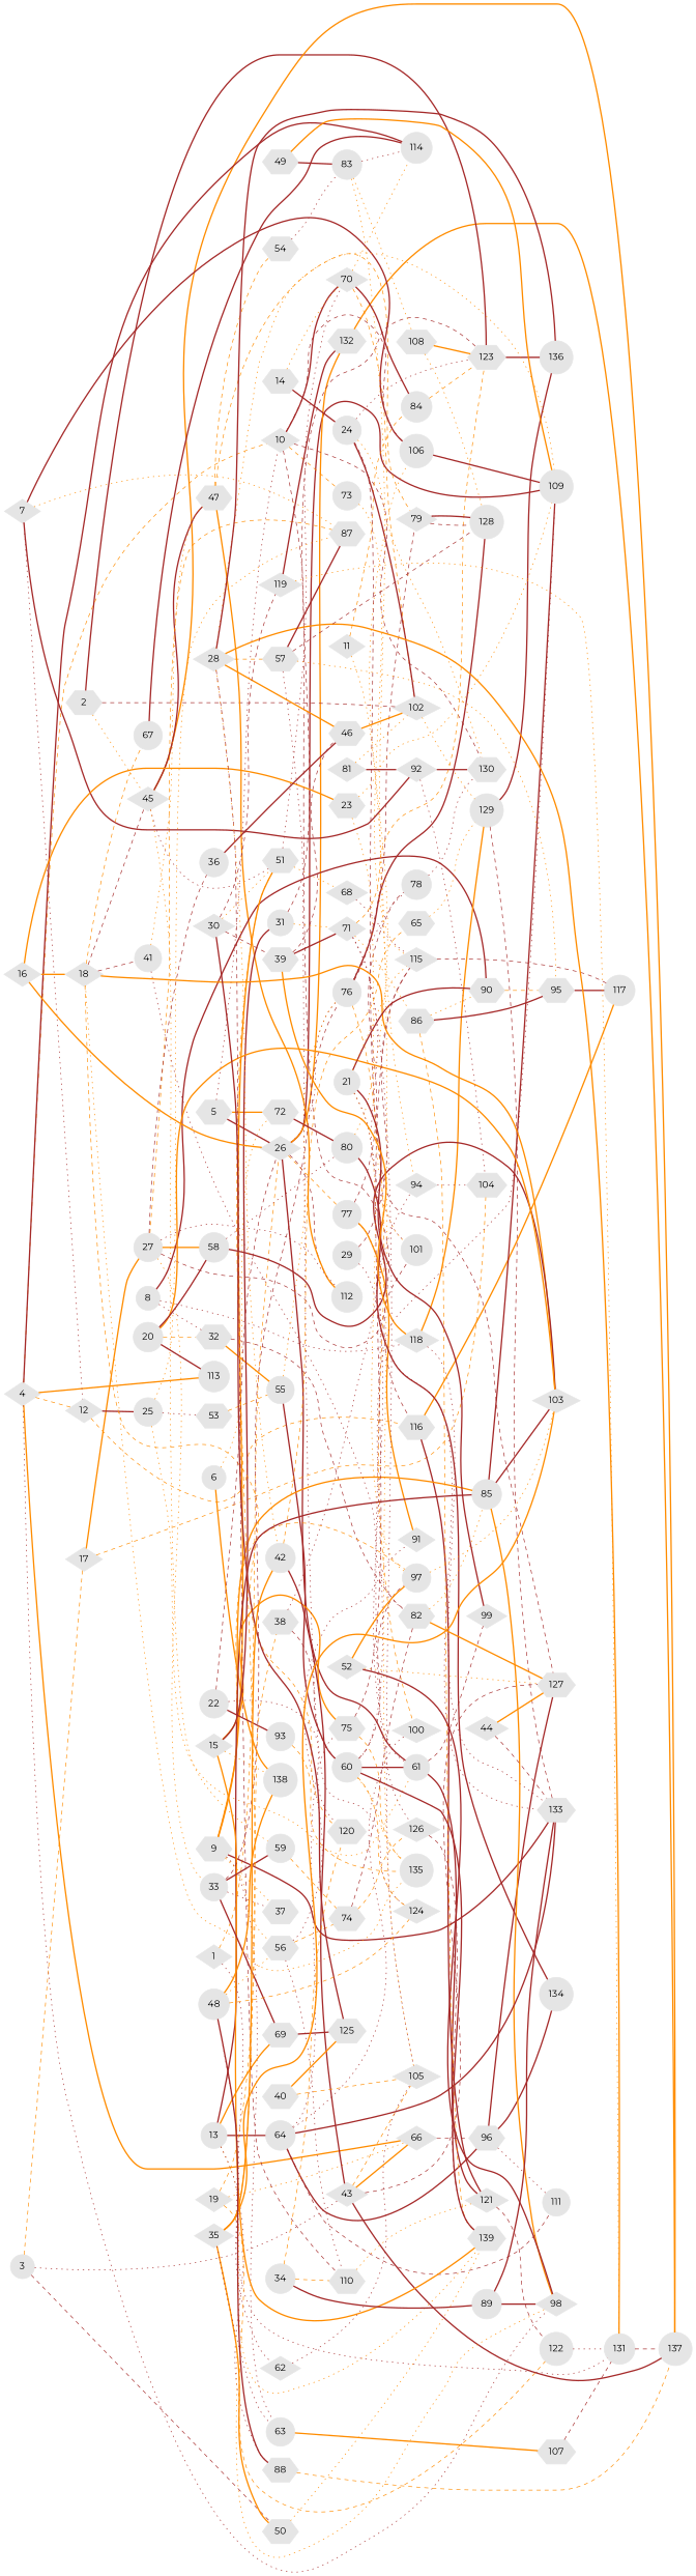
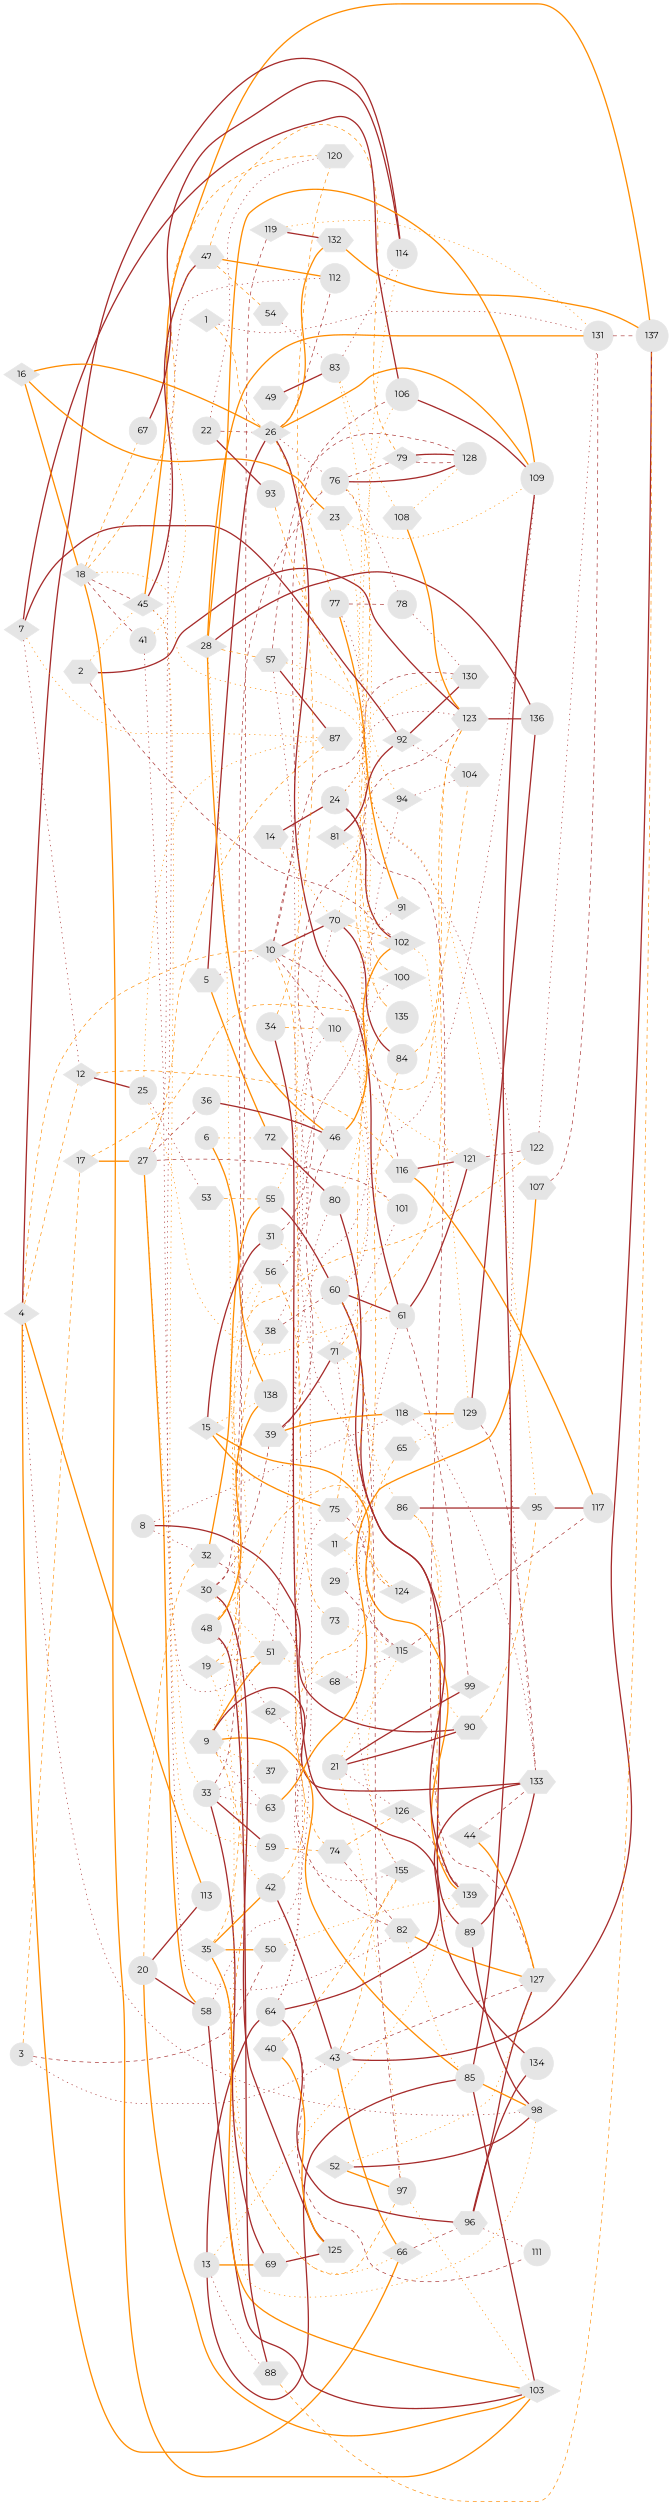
  graph {
    fontname=Montserrat
    rankdir=LR
    node [color=gray90 fontname=Montserrat shape=circle style=filled]
    edge [color=brown fontname=Montserrat style=bold]
    1 [shape=diamond]
    26 [shape=diamond]
    131
    109
    61
    76
    77
    112
    132 [shape=hexagon]
    137
    2 [shape=hexagon]
    45 [shape=diamond]
    102 [shape=diamond]
    123 [shape=hexagon]
    51 [shape=hexagon]
    59
    47 [shape=hexagon]
    129
    136
    17 [shape=diamond]
    3
    43 [shape=diamond]
    50 [shape=hexagon]
    27
    104 [shape=hexagon]
    66 [shape=diamond]
-   105 [shape=diamond]
+   105 [shape=diamond label=155]
    127 [shape=hexagon]
    139 [shape=hexagon]
    4 [shape=diamond]
    10 [shape=diamond]
    12 [shape=diamond]
    98 [shape=diamond]
    113
    114
    106
    70 [shape=diamond]
    73
    116 [shape=hexagon]
    130 [shape=hexagon]
    25
    96 [shape=hexagon]
    5 [shape=hexagon]
    72 [shape=hexagon]
    80
    6
    138
    7 [shape=diamond]
    87 [shape=hexagon]
    92 [shape=diamond]
    32 [shape=hexagon]
    8
    90 [shape=hexagon]
    118 [shape=diamond]
    55
    82 [shape=hexagon]
    95 [shape=hexagon]
    133 [shape=hexagon]
    9 [shape=hexagon]
    37 [shape=hexagon]
    56 [shape=hexagon]
    63
    85
    97
    68 [shape=diamond]
    110 [shape=hexagon]
    74 [shape=hexagon]
    91 [shape=diamond]
    107 [shape=hexagon]
    103 [shape=diamond]
    84
    115 [shape=diamond]
    121 [shape=diamond]
    117
    11 [shape=diamond]
    53 [shape=hexagon]
    13
    64
    69 [shape=hexagon]
    88 [shape=hexagon]
    75 [shape=hexagon]
    100 [shape=diamond]
    111
    125 [shape=hexagon]
    14 [shape=hexagon]
    24
    15 [shape=diamond]
    31
    71 [shape=diamond]
    135
    16 [shape=diamond]
    18 [shape=diamond]
    23 [shape=hexagon]
    41
    67
    120 [shape=hexagon]
    101
    58
    33
    36
    19 [shape=diamond]
    122
    20
    21
    99 [shape=diamond]
    126 [shape=diamond]
    22
    93
    79 [shape=diamond]
    128
    78
    46 [shape=hexagon]
    28 [shape=diamond]
    42
    57 [shape=hexagon]
    65 [shape=hexagon]
    124 [shape=diamond]
    29
    30 [shape=diamond]
    39 [shape=hexagon]
    119 [shape=diamond]
    86 [shape=hexagon]
    60
    34
    89
    35 [shape=diamond]
    38 [shape=hexagon]
    94 [shape=diamond]
    40 [shape=hexagon]
    54 [shape=hexagon]
    44 [shape=diamond]
    83
    48
    62 [shape=diamond]
    49 [shape=hexagon]
    108 [shape=hexagon]
    52 [shape=diamond]
    134
    81 [shape=diamond]
    1 -- 26 [color=darkorange style=dashed]
    1 -- 131 [style=dotted]
-   26 -- 109
+   26 -- 109 [color=darkorange]
    26 -- 61
    26 -- 76 [style=dotted]
    26 -- 77 [color=darkorange style=dashed]
    26 -- 112 [style=dashed]
    26 -- 132 [color=darkorange]
    131 -- 137 [style=dashed]
    61 -- 121
    61 -- 99 [style=dashed]
    76 -- 100 [color=darkorange style=dashed]
    76 -- 79 [style=dashed]
    76 -- 128
    76 -- 78 [style=dotted]
    77 -- 133 [style=dotted]
    77 -- 91 [color=darkorange]
    77 -- 78 [style=dashed]
    132 -- 137 [color=darkorange]
    2 -- 45 [color=darkorange style=dotted]
    2 -- 102 [style=dashed]
    2 -- 123
    45 -- 137 [color=darkorange]
    45 -- 51 [style=dotted]
    45 -- 59 [color=darkorange style=dotted]
    45 -- 47
    102 -- 129 [color=darkorange style=dotted]
    123 -- 136
    51 -- 70 [style=dotted]
    51 -- 68 [color=darkorange style=dotted]
    59 -- 74 [color=darkorange style=dashed]
    47 -- 112 [color=darkorange]
    47 -- 79 [color=darkorange style=dashed]
    47 -- 54 [color=darkorange style=dashed]
    129 -- 136
    129 -- 133 [style=dashed]
    17 -- 27 [color=darkorange]
    17 -- 104 [color=darkorange style=dashed]
    3 -- 17 [color=darkorange style=dashed]
    3 -- 43 [style=dotted]
    3 -- 50 [style=dashed]
    43 -- 137
    43 -- 66 [color=darkorange]
    43 -- 105 [color=darkorange style=dashed]
    43 -- 127 [style=dashed]
    50 -- 139 [color=darkorange style=dotted]
    27 -- 112 [style=dotted]
    27 -- 87 [color=darkorange style=dashed]
    27 -- 101 [style=dashed]
    27 -- 58 [color=darkorange]
    27 -- 33 [color=darkorange style=dotted]
    27 -- 36 [style=dashed]
    66 -- 96 [style=dashed]
    4 -- 66 [color=darkorange]
    4 -- 10 [color=darkorange style=dashed]
    4 -- 12 [color=darkorange style=dashed]
    4 -- 98 [style=dotted]
    4 -- 113 [color=darkorange]
    4 -- 114
    10 -- 106 [style=dashed]
    10 -- 70
    10 -- 73 [color=darkorange style=dashed]
    10 -- 116 [style=dashed]
    10 -- 130 [style=dashed]
    12 -- 116 [color=darkorange style=dashed]
    12 -- 25
    106 -- 109
    70 -- 102 [color=darkorange style=dashed]
    70 -- 114 [color=darkorange style=dotted]
    70 -- 84
    73 -- 115 [color=darkorange style=dotted]
    116 -- 121
    116 -- 117 [color=darkorange]
    25 -- 61 [color=darkorange style=dotted]
    25 -- 87 [color=darkorange style=dotted]
    25 -- 53 [style=dotted]
    96 -- 127
    96 -- 111 [style=dotted]
    96 -- 134
    5 -- 26
    5 -- 10 [style=dotted]
    5 -- 72 [color=darkorange]
    72 -- 80
    80 -- 106 [color=darkorange style=dotted]
    80 -- 134
    6 -- 72 [color=darkorange style=dotted]
    6 -- 138 [color=darkorange]
    7 -- 12 [style=dotted]
    7 -- 106
    7 -- 87 [color=darkorange style=dotted]
    7 -- 92
    92 -- 104 [style=dotted]
    92 -- 130
    32 -- 55 [color=darkorange]
    32 -- 82 [style=dashed]
    8 -- 32 [style=dotted]
    8 -- 90
    8 -- 118 [style=dotted]
    90 -- 95 [color=darkorange style=dashed]
    118 -- 129 [color=darkorange]
    118 -- 133 [style=dotted]
    55 -- 76 [color=darkorange style=dotted]
    55 -- 60
    82 -- 127 [color=darkorange]
    82 -- 85 [color=darkorange style=dotted]
    95 -- 117
    9 -- 51 [color=darkorange]
    9 -- 133
    9 -- 37 [color=darkorange style=dotted]
    9 -- 56 [color=darkorange style=dotted]
    9 -- 63 [style=dotted]
    9 -- 85 [color=darkorange]
    9 -- 97 [color=darkorange style=dashed]
    56 -- 110 [style=dotted]
    56 -- 74 [color=darkorange style=dashed]
    56 -- 91 [style=dotted]
    63 -- 107 [color=darkorange]
    85 -- 109
    85 -- 98 [color=darkorange]
    85 -- 103
    97 -- 103 [color=darkorange style=dotted]
    68 -- 115 [style=dotted]
    110 -- 121 [color=darkorange style=dotted]
    74 -- 82 [style=dashed]
    74 -- 126 [color=darkorange style=dashed]
    107 -- 131 [style=dashed]
    84 -- 123 [color=darkorange style=dashed]
    115 -- 117 [style=dashed]
    121 -- 122 [style=dashed]
    11 -- 105 [color=darkorange style=dotted]
    11 -- 84 [color=darkorange style=dashed]
    53 -- 55 [color=darkorange style=dashed]
    13 -- 139 [color=darkorange style=dotted]
    13 -- 85
    13 -- 64
    13 -- 69 [color=darkorange]
    13 -- 88 [style=dotted]
    64 -- 96
    64 -- 133
    64 -- 75 [style=dotted]
    64 -- 100 [style=dotted]
    64 -- 111 [style=dashed]
    69 -- 125
    88 -- 137 [color=darkorange style=dashed]
    75 -- 115 [style=dashed]
    75 -- 135 [color=darkorange style=dashed]
    14 -- 70 [color=darkorange style=dotted]
    14 -- 24
    24 -- 102
    24 -- 123 [style=dotted]
    24 -- 127 [style=dashed]
    24 -- 130 [color=darkorange style=dotted]
    15 -- 139 [color=darkorange]
    15 -- 138 [color=darkorange style=dotted]
    15 -- 75 [color=darkorange]
    15 -- 31
    31 -- 123 [style=dashed]
    31 -- 71 [color=darkorange style=dotted]
    71 -- 123 [color=darkorange style=dashed]
    71 -- 105 [style=dotted]
    71 -- 101 [style=dotted]
    71 -- 86 [color=darkorange style=dotted]
    16 -- 26 [color=darkorange]
    16 -- 18 [color=darkorange]
    16 -- 23 [color=darkorange]
    18 -- 45 [style=dashed]
    18 -- 103 [color=darkorange]
    18 -- 135 [color=darkorange style=dotted]
    18 -- 41 [style=dashed]
    18 -- 67 [color=darkorange style=dashed]
    18 -- 120 [color=darkorange style=dashed]
    23 -- 109 [color=darkorange style=dotted]
    23 -- 101 [color=darkorange style=dotted]
    41 -- 47 [color=darkorange style=dotted]
    41 -- 82 [style=dotted]
    67 -- 114
    58 -- 80 [style=dotted]
    58 -- 103
    33 -- 76 [style=dashed]
    33 -- 59
    33 -- 37 [style=dotted]
-   35 -- 63 [style=dotted]
+   33 -- 63 [style=dotted]
    33 -- 69
    36 -- 46
    19 -- 51 [color=darkorange style=dashed]
    19 -- 66 [color=darkorange style=dotted]
    19 -- 122 [color=darkorange style=dashed]
    122 -- 131 [style=dotted]
    20 -- 113
    20 -- 32 [color=darkorange style=dashed]
    20 -- 103 [color=darkorange]
    20 -- 58
    21 -- 90
    21 -- 97 [color=darkorange style=dotted]
    21 -- 115 [color=darkorange style=dotted]
    21 -- 99
    21 -- 126 [style=dotted]
    126 -- 139 [style=dashed]
    22 -- 26 [style=dashed]
    22 -- 120 [style=dotted]
    22 -- 93
    93 -- 135 [color=darkorange style=dashed]
    79 -- 128 [style=dashed]
    79 -- 128
    78 -- 130 [style=dotted]
    46 -- 102 [color=darkorange]
    28 -- 131 [color=darkorange]
-   28 -- 109 [color=darkorange style=dotted]
+   28 -- 109 [color=darkorange]
    28 -- 136
-   28 -- 110 [style=dashed]
+   10 -- 110 [style=dashed]
    28 -- 46 [color=darkorange]
    28 -- 42 [color=darkorange style=dotted]
    28 -- 57 [color=darkorange style=dashed]
    42 -- 43
    42 -- 65 [color=darkorange style=dashed]
    57 -- 87
    57 -- 95 [color=darkorange style=dotted]
    57 -- 128 [style=dashed]
    57 -- 124 [style=dotted]
    65 -- 129 [color=darkorange style=dotted]
    29 -- 61 [style=dotted]
    29 -- 115 [style=dashed]
    30 -- 51 [color=darkorange style=dotted]
    30 -- 125
    30 -- 39 [style=dashed]
    30 -- 119 [style=dashed]
    39 -- 118 [color=darkorange]
    39 -- 71
    39 -- 46 [style=dashed]
    119 -- 131 [color=darkorange style=dotted]
    119 -- 132
    86 -- 139 [color=darkorange style=dashed]
    86 -- 90 [color=darkorange style=dotted]
    86 -- 95
    60 -- 109 [style=dotted]
    60 -- 61
    60 -- 139
    60 -- 97 [style=dashed]
    60 -- 135 [color=darkorange style=dotted]
    60 -- 124 [color=darkorange style=dashed]
    34 -- 110 [color=darkorange style=dashed]
    34 -- 120 [color=darkorange style=dashed]
    34 -- 89
    89 -- 98
    89 -- 133
    35 -- 50 [color=darkorange]
    35 -- 98 [color=darkorange style=dotted]
    35 -- 103 [color=darkorange]
    35 -- 42 [color=darkorange]
    35 -- 38 [color=darkorange style=dashed]
    38 -- 60 [style=dashed]
    38 -- 94 [style=dotted]
    94 -- 104 [style=dotted]
    40 -- 105 [color=darkorange style=dashed]
    40 -- 125 [color=darkorange]
    54 -- 83 [style=dotted]
    44 -- 127 [color=darkorange]
    44 -- 133 [style=dashed]
    83 -- 114 [style=dotted]
    83 -- 94 [color=darkorange style=dotted]
    83 -- 108 [color=darkorange style=dotted]
    48 -- 138 [color=darkorange]
    48 -- 56 [color=darkorange style=dotted]
    48 -- 88
    48 -- 124 [color=darkorange style=dashed]
    48 -- 62 [style=dotted]
    62 -- 105 [style=dotted]
-   49 -- 109 [color=darkorange]
    49 -- 83
    108 -- 123 [color=darkorange]
    108 -- 128 [color=darkorange style=dotted]
    52 -- 127 [color=darkorange style=dotted]
    52 -- 98
    52 -- 97 [color=darkorange]
    81 -- 102 [color=darkorange style=dotted]
    81 -- 92
  }
